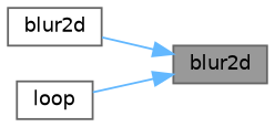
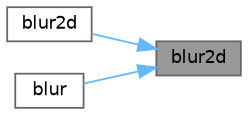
  digraph {
    rankdir=RL
    fontname="DejaVu Sans"
    node [color=grey40 fillcolor=white fontname="DejaVu Sans" fontsize=10 shape=box style=filled]
    edge [color=steelblue1 dir=back fontname="DejaVu Sans" fontsize=10 labelfontname=Helvetica labelfontsize=10 style=solid]
    n1 [color=gray40 fillcolor=grey60 fontcolor=black height=0.2 label=blur2d width=0.4]
    n2 [height=0.2 label=blur2d width=0.4]
-   n3 [height=0.2 label=loop width=0.4]
+   n3 [height=0.2 label=blur width=0.4]
    n1 -> n2
    n1 -> n3
  }
